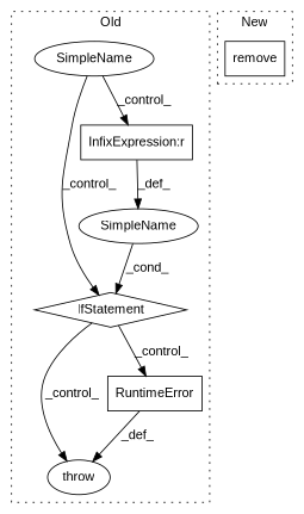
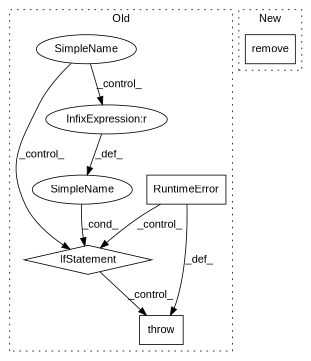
  digraph {
    fontname="Liberation Sans"
    node [a=42 fontname="Liberation Sans" shape=box]
    edge [fontname="Liberation Sans"]
-   n1 [a=53 l=6 label=throw s=4862 shape=ellipse]
+   n1 [a=53 l=6 label=throw s=4862]
    n2 [a=25 l="4,2" label=IfStatement s="4837,4850" shape=diamond]
    n3 [label=SimpleName shape=ellipse]
-   n4 [a=27 l=4 label="InfixExpression:r" s=4845]
+   n4 [a=27 l=4 label="InfixExpression:r" s=4845 shape=ellipse]
    n5 [a=32 l="13,1" label=RuntimeError s="4868,4907"]
    n6 [label=SimpleName shape=ellipse]
    n7 [a=32 l="7,1" label=remove s="4988,4999"]
    subgraph cluster_1 {
      label=Old
      style=dotted
      n1
      n2
      n3
      n4
      n5
      n6
    }
    subgraph cluster_2 {
      label=New
      style=dotted
      n7
    }
    n2 -> n1 [label=_control_]
-   n2 -> n5 [label=_control_]
+   n5 -> n2 [label=_control_]
    n3 -> n2 [label=_cond_]
    n4 -> n3 [label=_def_]
    n5 -> n1 [label=_def_]
    n6 -> n2 [label=_control_]
    n6 -> n4 [label=_control_]
  }
